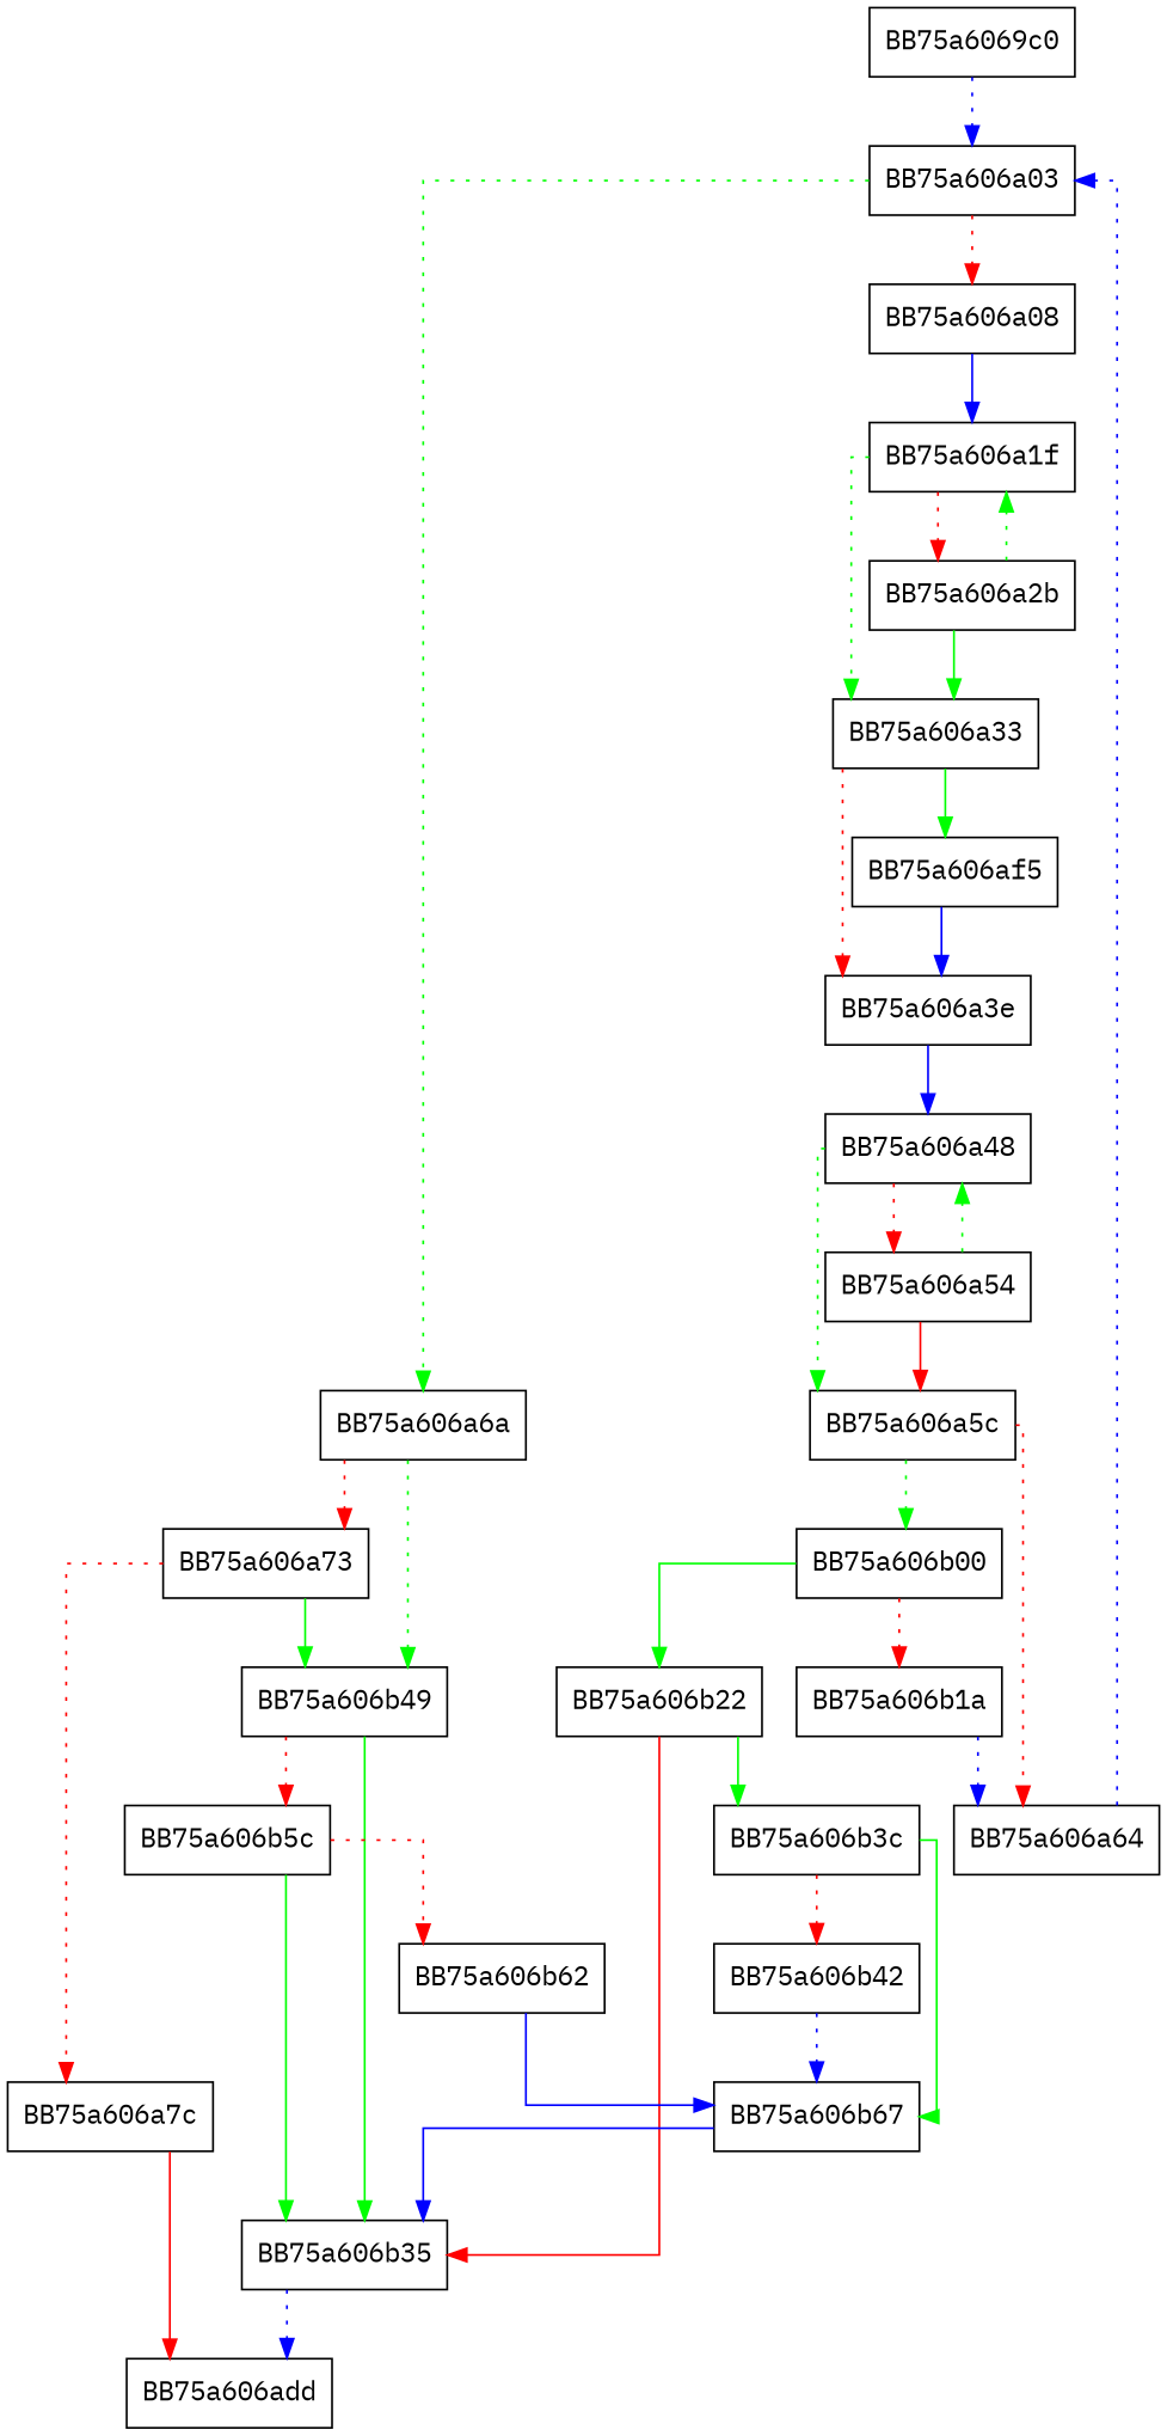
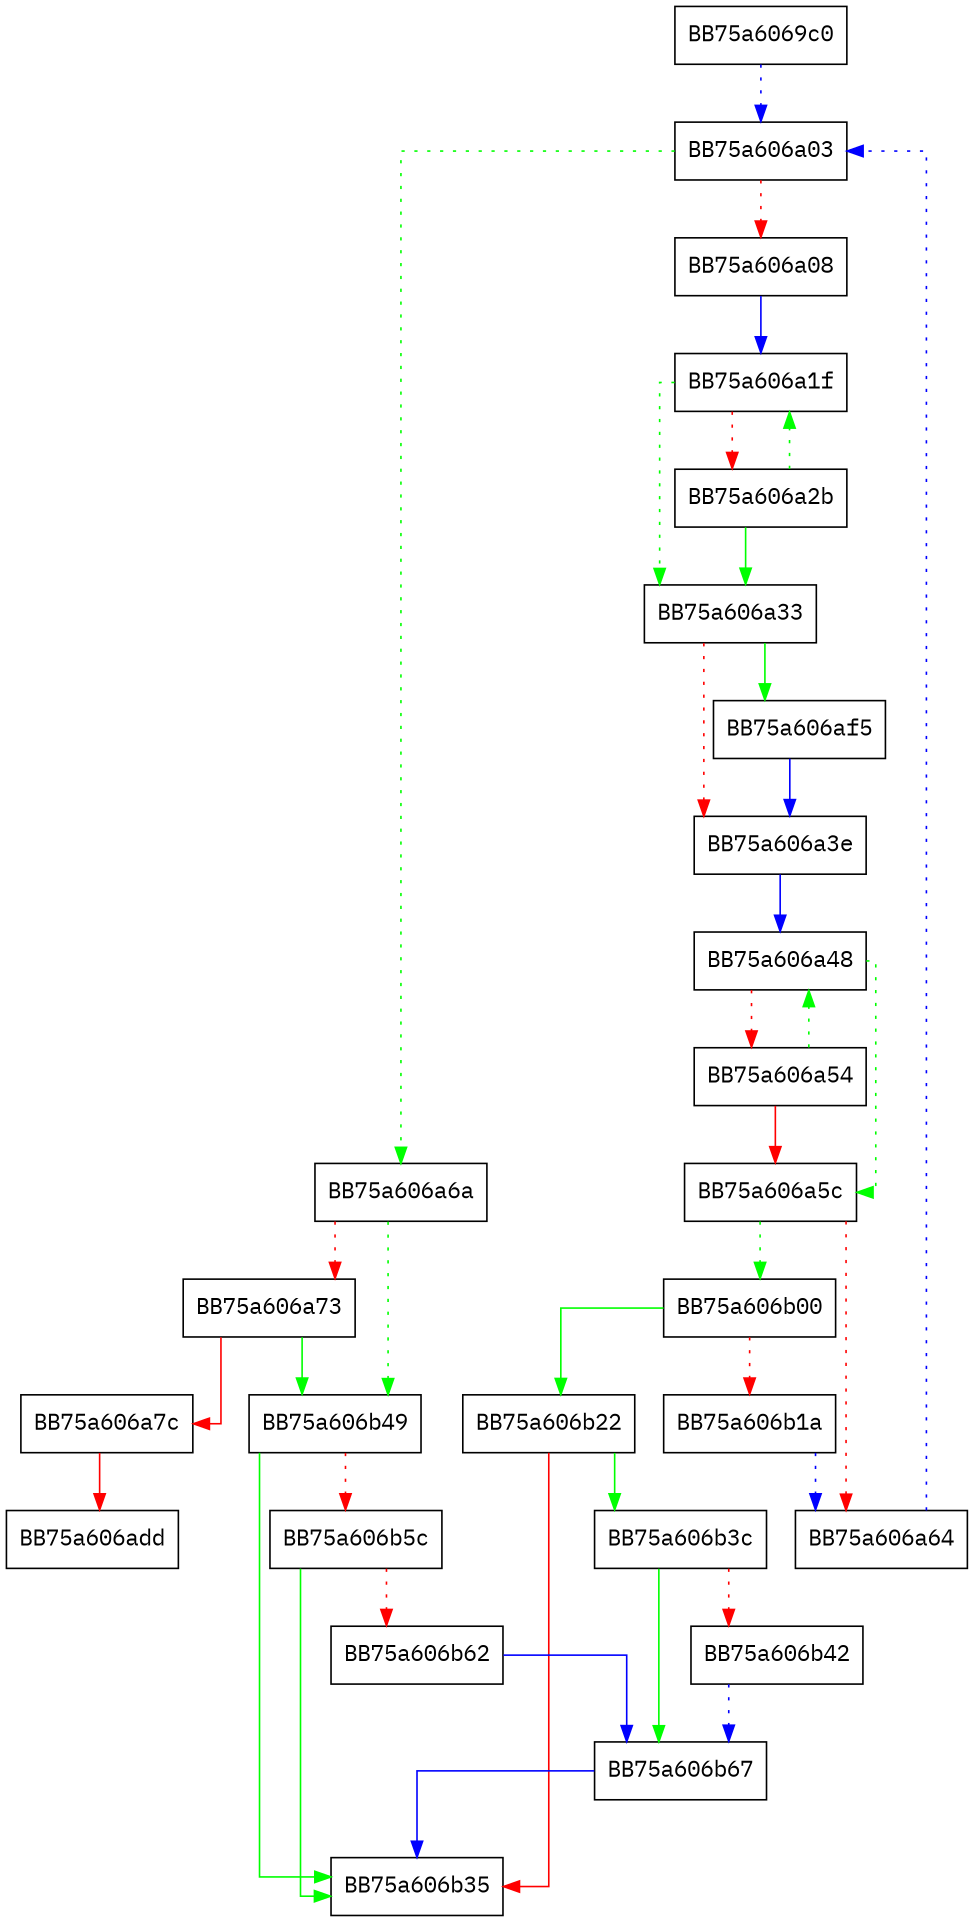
  digraph {
    fontname="IBM Plex Mono"
    splines=ortho
    node [fontname="IBM Plex Mono" shape=box]
    edge [color=green fontname="IBM Plex Mono" style=dotted]
    BB75a6069c0
    BB75a606a03
    BB75a606a6a
    BB75a606a08
    BB75a606b49
    BB75a606a73
    BB75a606a1f
    BB75a606b35
    BB75a606b5c
    BB75a606a7c
    BB75a606a33
    BB75a606a2b
    BB75a606af5
    BB75a606a3e
    BB75a606a48
    BB75a606a5c
    BB75a606a54
    BB75a606b00
    BB75a606a64
    BB75a606b22
    BB75a606b1a
    BB75a606b3c
    BB75a606add
    BB75a606b62
    BB75a606b42
    BB75a606b67
    BB75a6069c0 -> BB75a606a03 [color=blue]
    BB75a606a03 -> BB75a606a6a
    BB75a606a03 -> BB75a606a08 [color=red]
    BB75a606a6a -> BB75a606b49
    BB75a606a6a -> BB75a606a73 [color=red]
    BB75a606a08 -> BB75a606a1f [color=blue style=solid]
    BB75a606b49 -> BB75a606b35 [style=solid]
    BB75a606b49 -> BB75a606b5c [color=red]
    BB75a606a73 -> BB75a606b49 [style=solid]
-   BB75a606a73 -> BB75a606a7c [color=red]
+   BB75a606a73 -> BB75a606a7c [color=red style=solid]
    BB75a606a1f -> BB75a606a33
    BB75a606a1f -> BB75a606a2b [color=red]
-   BB75a606b35 -> BB75a606add [color=blue]
    BB75a606b5c -> BB75a606b35 [style=solid]
    BB75a606b5c -> BB75a606b62 [color=red]
    BB75a606a7c -> BB75a606add [color=red style=solid]
    BB75a606a33 -> BB75a606af5 [style=solid]
    BB75a606a33 -> BB75a606a3e [color=red]
    BB75a606a2b -> BB75a606a1f
    BB75a606a2b -> BB75a606a33 [style=solid]
    BB75a606af5 -> BB75a606a3e [color=blue style=solid]
    BB75a606a3e -> BB75a606a48 [color=blue style=solid]
    BB75a606a48 -> BB75a606a5c
    BB75a606a48 -> BB75a606a54 [color=red]
    BB75a606a5c -> BB75a606b00
    BB75a606a5c -> BB75a606a64 [color=red]
    BB75a606a54 -> BB75a606a48
    BB75a606a54 -> BB75a606a5c [color=red style=solid]
    BB75a606b00 -> BB75a606b22 [style=solid]
    BB75a606b00 -> BB75a606b1a [color=red]
    BB75a606a64 -> BB75a606a03 [color=blue]
    BB75a606b22 -> BB75a606b35 [color=red style=solid]
    BB75a606b22 -> BB75a606b3c [style=solid]
    BB75a606b1a -> BB75a606a64 [color=blue]
    BB75a606b3c -> BB75a606b42 [color=red]
    BB75a606b3c -> BB75a606b67 [style=solid]
    BB75a606b62 -> BB75a606b67 [color=blue style=solid]
    BB75a606b42 -> BB75a606b67 [color=blue]
    BB75a606b67 -> BB75a606b35 [color=blue style=solid]
  }
